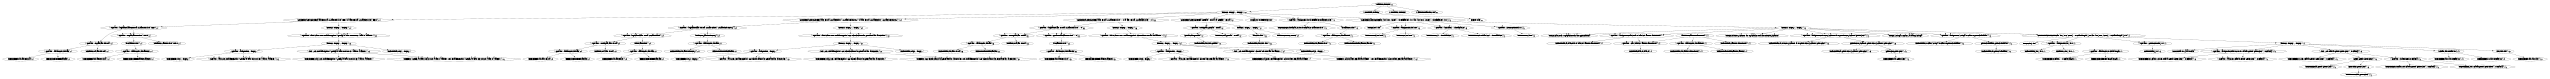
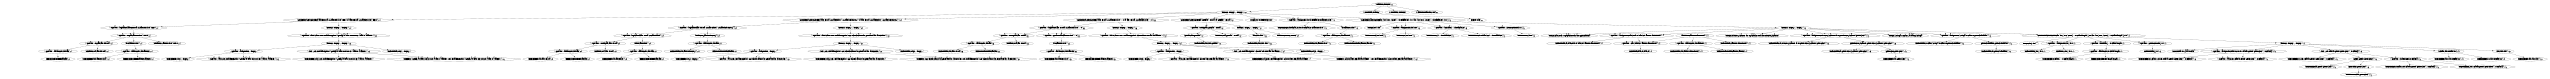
  digraph {
    n1 [label=<(METHOD,execute)<SUB>122</SUB>>]
    n2 [label=<(BLOCK,&lt;empty&gt;,&lt;empty&gt;)<SUB>122</SUB>>]
    n3 [label=<(MODIFIER,PUBLIC)>]
    n4 [label=<(MODIFIER,VIRTUAL)>]
    n5 [label=<(METHOD_RETURN,void)<SUB>122</SUB>>]
    n6 [label=<(PARAM,this)<SUB>122</SUB>>]
    n7 [label=<(CONTROL_STRUCTURE,if (file == null &amp;&amp; filesets.size() == 0),if (file == null &amp;&amp; filesets.size() == 0))<SUB>124</SUB>>]
    n8 [label=<(CONTROL_STRUCTURE,if (file != null &amp;&amp; file.exists() &amp;&amp; file.isDirectory()),if (file != null &amp;&amp; file.exists() &amp;&amp; file.isDirectory()))<SUB>129</SUB>>]
    n9 [label=<(CONTROL_STRUCTURE,if (file != null &amp;&amp; filesets.size() &gt; 0),if (file != null &amp;&amp; filesets.size() &gt; 0))<SUB>133</SUB>>]
    n10 [label=<(CONTROL_STRUCTURE,if (getFile() != null),if (getFile() != null))<SUB>137</SUB>>]
    n11 [label=<(LOCAL,int sizeofFileSet: int)>]
    n12 [label=<(&lt;operator&gt;.assignment,int sizeofFileSet = filesets.size())<SUB>142</SUB>>]
    n13 [label=<(CONTROL_STRUCTURE,for (int i = 0; Some(i &lt; sizeofFileSet); i++),for (int i = 0; Some(i &lt; sizeofFileSet); i++))<SUB>143</SUB>>]
    n14 [label=<(&lt;operator&gt;.logicalAnd,file == null &amp;&amp; filesets.size() == 0)<SUB>124</SUB>>]
    n15 [label=<(BLOCK,&lt;empty&gt;,&lt;empty&gt;)<SUB>124</SUB>>]
    n16 [label=<(&lt;operator&gt;.logicalAnd,file != null &amp;&amp; file.exists() &amp;&amp; file.isDirectory())<SUB>129</SUB>>]
    n17 [label=<(BLOCK,&lt;empty&gt;,&lt;empty&gt;)<SUB>129</SUB>>]
    n18 [label=<(&lt;operator&gt;.logicalAnd,file != null &amp;&amp; filesets.size() &gt; 0)<SUB>133</SUB>>]
    n19 [label=<(BLOCK,&lt;empty&gt;,&lt;empty&gt;)<SUB>133</SUB>>]
    n20 [label=<(&lt;operator&gt;.notEquals,getFile() != null)<SUB>137</SUB>>]
    n21 [label=<(BLOCK,&lt;empty&gt;,&lt;empty&gt;)<SUB>137</SUB>>]
    n22 [label=<(IDENTIFIER,sizeofFileSet,int sizeofFileSet = filesets.size())<SUB>142</SUB>>]
    n23 [label=<(size,filesets.size())<SUB>142</SUB>>]
    n24 [label=<(LOCAL,int i: int)>]
    n25 [label=<(&lt;operator&gt;.assignment,int i = 0)<SUB>143</SUB>>]
    n26 [label=<(&lt;operator&gt;.lessThan,i &lt; sizeofFileSet)<SUB>143</SUB>>]
    n27 [label=<(&lt;operator&gt;.postIncrement,i++)<SUB>143</SUB>>]
    n28 [label=<(BLOCK,&lt;empty&gt;,&lt;empty&gt;)<SUB>143</SUB>>]
    n29 [label=<(&lt;operator&gt;.equals,file == null)<SUB>124</SUB>>]
    n30 [label=<(&lt;operator&gt;.equals,filesets.size() == 0)<SUB>124</SUB>>]
    n31 [label=<(&lt;operator&gt;.throw,throw new BuildException(&quot;Specify at least one source - a file or a fileset.&quot;);)<SUB>125</SUB>>]
    n32 [label=<(&lt;operator&gt;.fieldAccess,this.file)<SUB>124</SUB>>]
    n33 [label=<(LITERAL,null,file == null)<SUB>124</SUB>>]
    n34 [label=<(size,filesets.size())<SUB>124</SUB>>]
    n35 [label=<(LITERAL,0,filesets.size() == 0)<SUB>124</SUB>>]
-   n36 [label=<(IDENTIFIER,this,file == null)<SUB>124</SUB>>]
    n37 [label=<(FIELD_IDENTIFIER,file,file)<SUB>124</SUB>>]
    n38 [label=<(&lt;operator&gt;.fieldAccess,this.filesets)<SUB>124</SUB>>]
    n39 [label=<(IDENTIFIER,this,filesets.size())<SUB>124</SUB>>]
    n40 [label=<(FIELD_IDENTIFIER,filesets,filesets)<SUB>124</SUB>>]
    n41 [label=<(BLOCK,&lt;empty&gt;,&lt;empty&gt;)<SUB>125</SUB>>]
    n42 [label=<(&lt;operator&gt;.assignment,&lt;empty&gt;)>]
    n43 [label=<(&lt;init&gt;,new BuildException(&quot;Specify at least one source - a file or a fileset.&quot;))<SUB>125</SUB>>]
    n44 [label=<(IDENTIFIER,$obj1,&lt;empty&gt;)>]
    n45 [label=<(IDENTIFIER,$obj1,&lt;empty&gt;)>]
    n46 [label=<(&lt;operator&gt;.alloc,new BuildException(&quot;Specify at least one source - a file or a fileset.&quot;))<SUB>125</SUB>>]
    n47 [label=<(IDENTIFIER,$obj1,new BuildException(&quot;Specify at least one source - a file or a fileset.&quot;))>]
    n48 [label=<(LITERAL,&quot;Specify at least one source - a file or a fileset.&quot;,new BuildException(&quot;Specify at least one source - a file or a fileset.&quot;))<SUB>126</SUB>>]
    n49 [label=<(&lt;operator&gt;.logicalAnd,file != null &amp;&amp; file.exists())<SUB>129</SUB>>]
    n50 [label=<(isDirectory,file.isDirectory())<SUB>129</SUB>>]
    n51 [label=<(&lt;operator&gt;.throw,throw new BuildException(&quot;CCMCheck cannot be generated for directories&quot;);)<SUB>130</SUB>>]
    n52 [label=<(&lt;operator&gt;.notEquals,file != null)<SUB>129</SUB>>]
    n53 [label=<(exists,file.exists())<SUB>129</SUB>>]
    n54 [label=<(&lt;operator&gt;.fieldAccess,this.file)<SUB>129</SUB>>]
    n55 [label=<(&lt;operator&gt;.fieldAccess,this.file)<SUB>129</SUB>>]
    n56 [label=<(LITERAL,null,file != null)<SUB>129</SUB>>]
    n57 [label=<(&lt;operator&gt;.fieldAccess,this.file)<SUB>129</SUB>>]
    n58 [label=<(IDENTIFIER,this,file != null)<SUB>129</SUB>>]
    n59 [label=<(FIELD_IDENTIFIER,file,file)<SUB>129</SUB>>]
    n60 [label=<(IDENTIFIER,this,file.exists())<SUB>129</SUB>>]
    n61 [label=<(FIELD_IDENTIFIER,file,file)<SUB>129</SUB>>]
    n62 [label=<(IDENTIFIER,this,file.isDirectory())<SUB>129</SUB>>]
    n63 [label=<(FIELD_IDENTIFIER,file,file)<SUB>129</SUB>>]
    n64 [label=<(BLOCK,&lt;empty&gt;,&lt;empty&gt;)<SUB>130</SUB>>]
    n65 [label=<(&lt;operator&gt;.assignment,&lt;empty&gt;)>]
    n66 [label=<(&lt;init&gt;,new BuildException(&quot;CCMCheck cannot be generated for directories&quot;))<SUB>130</SUB>>]
    n67 [label=<(IDENTIFIER,$obj2,&lt;empty&gt;)>]
    n68 [label=<(IDENTIFIER,$obj2,&lt;empty&gt;)>]
    n69 [label=<(&lt;operator&gt;.alloc,new BuildException(&quot;CCMCheck cannot be generated for directories&quot;))<SUB>130</SUB>>]
    n70 [label=<(IDENTIFIER,$obj2,new BuildException(&quot;CCMCheck cannot be generated for directories&quot;))>]
    n71 [label=<(LITERAL,&quot;CCMCheck cannot be generated for directories&quot;,new BuildException(&quot;CCMCheck cannot be generated for directories&quot;))<SUB>130</SUB>>]
    n72 [label=<(&lt;operator&gt;.notEquals,file != null)<SUB>133</SUB>>]
    n73 [label=<(&lt;operator&gt;.greaterThan,filesets.size() &gt; 0)<SUB>133</SUB>>]
    n74 [label=<(&lt;operator&gt;.throw,throw new BuildException(&quot;Choose between file and fileset !&quot;);)<SUB>134</SUB>>]
    n75 [label=<(&lt;operator&gt;.fieldAccess,this.file)<SUB>133</SUB>>]
    n76 [label=<(LITERAL,null,file != null)<SUB>133</SUB>>]
    n77 [label=<(size,filesets.size())<SUB>133</SUB>>]
    n78 [label=<(IDENTIFIER,this,file != null)<SUB>133</SUB>>]
    n79 [label=<(FIELD_IDENTIFIER,file,file)<SUB>133</SUB>>]
    n80 [label=<(&lt;operator&gt;.fieldAccess,this.filesets)<SUB>133</SUB>>]
    n81 [label=<(IDENTIFIER,this,filesets.size())<SUB>133</SUB>>]
    n82 [label=<(FIELD_IDENTIFIER,filesets,filesets)<SUB>133</SUB>>]
    n83 [label=<(BLOCK,&lt;empty&gt;,&lt;empty&gt;)<SUB>134</SUB>>]
    n84 [label=<(&lt;operator&gt;.assignment,&lt;empty&gt;)>]
    n85 [label=<(&lt;init&gt;,new BuildException(&quot;Choose between file and fileset !&quot;))<SUB>134</SUB>>]
    n86 [label=<(IDENTIFIER,$obj3,&lt;empty&gt;)>]
    n87 [label=<(IDENTIFIER,$obj3,&lt;empty&gt;)>]
    n88 [label=<(&lt;operator&gt;.alloc,new BuildException(&quot;Choose between file and fileset !&quot;))<SUB>134</SUB>>]
    n89 [label=<(IDENTIFIER,$obj3,new BuildException(&quot;Choose between file and fileset !&quot;))>]
    n90 [label=<(LITERAL,&quot;Choose between file and fileset !&quot;,new BuildException(&quot;Choose between file and fileset !&quot;))<SUB>134</SUB>>]
    n91 [label=<(getFile,this.getFile())<SUB>127</SUB>>]
    n92 [label=<(LITERAL,null,getFile() != null)<SUB>137</SUB>>]
    n93 [label=<(doit,this.doit())<SUB>138</SUB>>]
    n94 [label=<(RETURN,return;,return;)<SUB>139</SUB>>]
    n95 [label=<(IDENTIFIER,this,this.getFile())<SUB>137</SUB>>]
    n96 [label=<(IDENTIFIER,this,this.doit())<SUB>138</SUB>>]
    n97 [label=<(&lt;operator&gt;.fieldAccess,this.filesets)<SUB>142</SUB>>]
    n98 [label=<(IDENTIFIER,this,filesets.size())<SUB>142</SUB>>]
    n99 [label=<(FIELD_IDENTIFIER,filesets,filesets)<SUB>142</SUB>>]
    n100 [label=<(IDENTIFIER,i,int i = 0)<SUB>143</SUB>>]
    n101 [label=<(LITERAL,0,int i = 0)<SUB>143</SUB>>]
    n102 [label=<(IDENTIFIER,i,i &lt; sizeofFileSet)<SUB>142</SUB>>]
    n103 [label=<(IDENTIFIER,sizeofFileSet,i &lt; sizeofFileSet)<SUB>143</SUB>>]
    n104 [label=<(IDENTIFIER,i,i++)<SUB>143</SUB>>]
    n105 [label=<(LOCAL,FileSet fs: org.apache.tools.ant.types.FileSet)>]
    n106 [label=<(&lt;operator&gt;.assignment,FileSet fs = (FileSet) filesets.elementAt(i))<SUB>144</SUB>>]
    n107 [label=<(LOCAL,DirectoryScanner ds: org.apache.tools.ant.DirectoryScanner)>]
    n108 [label=<(&lt;operator&gt;.assignment,DirectoryScanner ds = getDirectoryScanner(getProject()))<SUB>145</SUB>>]
    n109 [label=<(LOCAL,String[] srcFiles: java.lang.String[])>]
    n110 [label=<(&lt;operator&gt;.assignment,String[] srcFiles = getIncludedFiles())<SUB>146</SUB>>]
    n111 [label=<(CONTROL_STRUCTURE,for (int j = 0; Some(j &lt; srcFiles.length); j++),for (int j = 0; Some(j &lt; srcFiles.length); j++))<SUB>147</SUB>>]
    n112 [label=<(IDENTIFIER,fs,FileSet fs = (FileSet) filesets.elementAt(i))<SUB>144</SUB>>]
    n113 [label=<(&lt;operator&gt;.cast,(FileSet) filesets.elementAt(i))<SUB>144</SUB>>]
    n114 [label=<(IDENTIFIER,ds,DirectoryScanner ds = getDirectoryScanner(getProject()))<SUB>145</SUB>>]
    n115 [label=<(getDirectoryScanner,getDirectoryScanner(getProject()))<SUB>125</SUB>>]
    n116 [label=<(IDENTIFIER,srcFiles,String[] srcFiles = getIncludedFiles())<SUB>146</SUB>>]
    n117 [label=<(getIncludedFiles,getIncludedFiles())<SUB>146</SUB>>]
    n118 [label=<(LOCAL,int j: int)>]
    n119 [label=<(&lt;operator&gt;.assignment,int j = 0)<SUB>147</SUB>>]
+   n120 [label=<(&lt;operator&gt;.lessThan,j &lt; srcFiles.length)<SUB>147</SUB>>]
    n121 [label=<(&lt;operator&gt;.postIncrement,j++)<SUB>147</SUB>>]
    n122 [label=<(BLOCK,&lt;empty&gt;,&lt;empty&gt;)<SUB>147</SUB>>]
    n123 [label=<(TYPE_REF,FileSet,FileSet)<SUB>144</SUB>>]
    n124 [label=<(elementAt,filesets.elementAt(i))<SUB>144</SUB>>]
    n125 [label=<(&lt;operator&gt;.fieldAccess,this.filesets)<SUB>144</SUB>>]
    n126 [label=<(IDENTIFIER,i,filesets.elementAt(i))<SUB>144</SUB>>]
    n127 [label=<(IDENTIFIER,this,filesets.elementAt(i))<SUB>144</SUB>>]
    n128 [label=<(FIELD_IDENTIFIER,filesets,filesets)<SUB>144</SUB>>]
    n129 [label=<(IDENTIFIER,fs,getDirectoryScanner(getProject()))<SUB>145</SUB>>]
    n130 [label=<(getProject,getProject())<SUB>145</SUB>>]
    n131 [label=<(IDENTIFIER,this,getProject())<SUB>145</SUB>>]
    n132 [label=<(IDENTIFIER,ds,getIncludedFiles())<SUB>146</SUB>>]
    n133 [label=<(IDENTIFIER,j,int j = 0)<SUB>147</SUB>>]
    n134 [label=<(LITERAL,0,int j = 0)<SUB>147</SUB>>]
    n135 [label=<(&lt;operator&gt;.fieldAccess,srcFiles.length)<SUB>147</SUB>>]
    n136 [label=<(IDENTIFIER,j,j++)<SUB>146</SUB>>]
    n137 [label=<(LOCAL,File src: java.io.File)>]
    n138 [label=<(&lt;operator&gt;.assignment,File src = new File(fs.getDir(getProject()), srcFiles[j]))<SUB>148</SUB>>]
    n139 [label=<(&lt;init&gt;,new File(fs.getDir(getProject()), srcFiles[j]))<SUB>148</SUB>>]
    n140 [label=<(setFile,this.setFile(src))<SUB>149</SUB>>]
    n141 [label=<(doit,this.doit())<SUB>150</SUB>>]
    n142 [label=<(IDENTIFIER,srcFiles,j &lt; srcFiles.length)<SUB>147</SUB>>]
    n143 [label=<(FIELD_IDENTIFIER,length,length)<SUB>147</SUB>>]
    n144 [label=<(IDENTIFIER,src,File src = new File(fs.getDir(getProject()), srcFiles[j]))<SUB>148</SUB>>]
    n145 [label=<(&lt;operator&gt;.alloc,new File(fs.getDir(getProject()), srcFiles[j]))<SUB>148</SUB>>]
    n146 [label=<(IDENTIFIER,src,new File(fs.getDir(getProject()), srcFiles[j]))<SUB>148</SUB>>]
    n147 [label=<(getDir,getDir(getProject()))<SUB>148</SUB>>]
    n148 [label=<(&lt;operator&gt;.indexAccess,srcFiles[j])<SUB>148</SUB>>]
    n149 [label=<(IDENTIFIER,this,this.setFile(src))<SUB>149</SUB>>]
    n150 [label=<(IDENTIFIER,src,this.setFile(src))<SUB>149</SUB>>]
    n151 [label=<(IDENTIFIER,this,this.doit())<SUB>150</SUB>>]
    n152 [label=<(IDENTIFIER,fs,getDir(getProject()))<SUB>148</SUB>>]
    n153 [label=<(getProject,getProject())<SUB>148</SUB>>]
    n154 [label=<(IDENTIFIER,srcFiles,new File(fs.getDir(getProject()), srcFiles[j]))<SUB>148</SUB>>]
    n155 [label=<(IDENTIFIER,j,new File(fs.getDir(getProject()), srcFiles[j]))<SUB>148</SUB>>]
    n156 [label=<(IDENTIFIER,this,getProject())<SUB>148</SUB>>]
    n1 -> n2
    n1 -> n3
    n1 -> n4
    n1 -> n5
    n2 -> n7
    n2 -> n8
    n2 -> n9
    n2 -> n10
    n2 -> n11
    n2 -> n12
    n2 -> n13
    n3 -> n6
    n7 -> n14
    n7 -> n15
    n8 -> n16
    n8 -> n17
    n9 -> n18
    n9 -> n19
    n10 -> n20
    n10 -> n21
    n12 -> n22
    n12 -> n23
    n13 -> n24
    n13 -> n25
    n13 -> n26
    n13 -> n27
    n13 -> n28
-   n14 -> n29
+   n30 -> n29
    n14 -> n30
    n15 -> n31
    n16 -> n49
    n16 -> n50
    n17 -> n51
    n18 -> n72
    n18 -> n73
    n19 -> n74
    n20 -> n91
    n20 -> n92
    n21 -> n93
    n21 -> n94
    n23 -> n97
    n25 -> n100
    n25 -> n101
    n26 -> n102
    n26 -> n103
    n27 -> n104
    n28 -> n105
    n28 -> n106
    n28 -> n107
    n28 -> n108
    n28 -> n109
    n28 -> n110
    n28 -> n111
    n29 -> n32
    n29 -> n33
    n30 -> n34
    n30 -> n35
    n31 -> n41
-   n32 -> n36
    n32 -> n37
    n34 -> n38
    n38 -> n39
    n38 -> n40
    n41 -> n42
    n41 -> n43
    n41 -> n44
    n42 -> n45
    n42 -> n46
    n43 -> n47
    n43 -> n48
    n49 -> n52
    n49 -> n53
    n50 -> n54
    n51 -> n64
    n52 -> n55
    n52 -> n56
    n53 -> n57
    n54 -> n62
    n54 -> n63
    n55 -> n58
    n55 -> n59
    n57 -> n60
    n57 -> n61
    n64 -> n65
    n64 -> n66
    n64 -> n67
    n65 -> n68
    n65 -> n69
    n66 -> n70
    n66 -> n71
    n72 -> n75
    n72 -> n76
    n73 -> n77
    n74 -> n83
    n75 -> n78
    n75 -> n79
    n77 -> n80
    n80 -> n81
    n80 -> n82
    n83 -> n84
    n83 -> n85
    n83 -> n86
    n84 -> n87
    n84 -> n88
    n85 -> n89
    n85 -> n90
    n91 -> n95
    n93 -> n96
    n97 -> n98
    n97 -> n99
    n106 -> n112
    n106 -> n113
    n108 -> n114
    n108 -> n115
    n110 -> n116
    n110 -> n117
    n111 -> n118
    n111 -> n119
+   n111 -> n120
    n111 -> n121
    n111 -> n122
    n113 -> n123
    n115 -> n129
    n115 -> n130
    n117 -> n132
    n119 -> n133
    n119 -> n134
+   n120 -> n135
    n121 -> n136
    n122 -> n137
    n122 -> n138
    n122 -> n139
    n122 -> n140
    n122 -> n141
    n124 -> n113
    n124 -> n125
    n124 -> n126
    n125 -> n127
    n125 -> n128
    n130 -> n131
    n135 -> n142
    n135 -> n143
    n138 -> n144
    n138 -> n145
    n139 -> n146
    n139 -> n147
    n139 -> n148
    n140 -> n149
    n140 -> n150
    n141 -> n151
    n147 -> n152
    n147 -> n153
    n148 -> n154
    n148 -> n155
    n153 -> n156
  }
